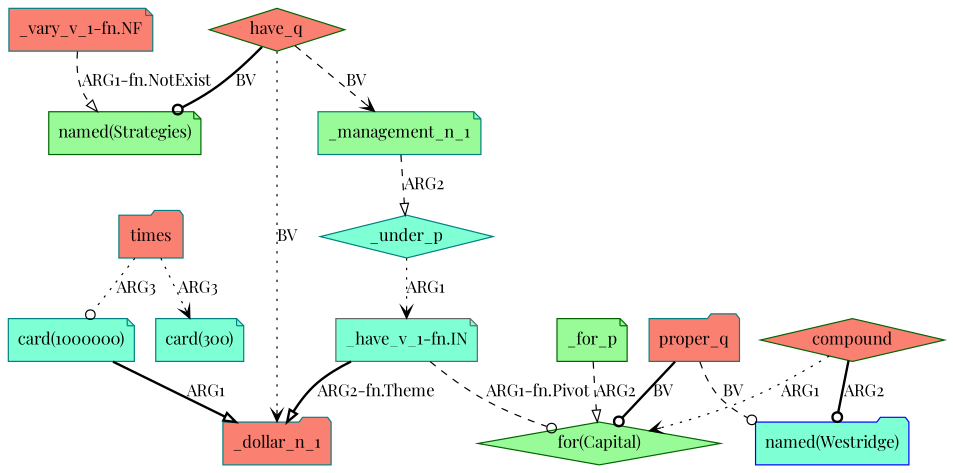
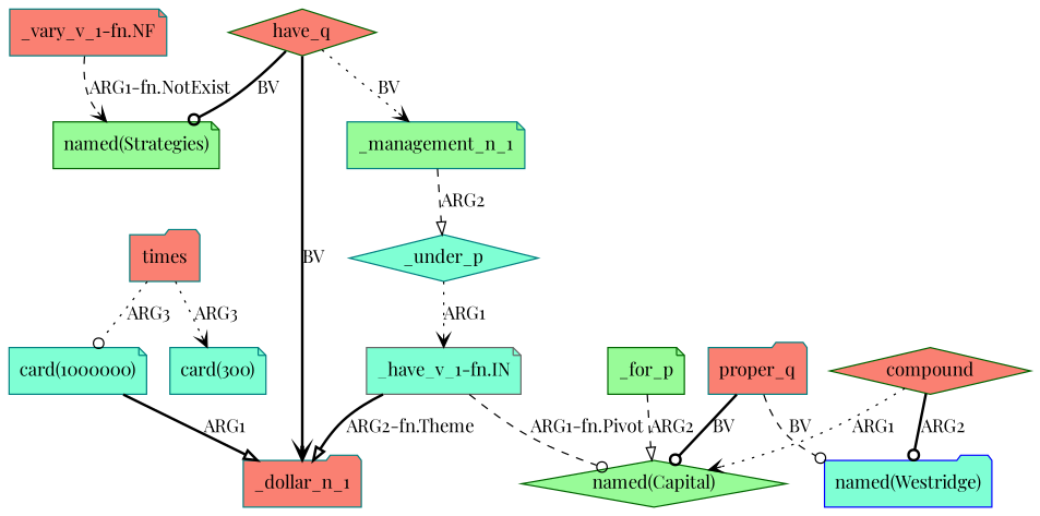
  digraph {
    fontname="Playfair Display"
    node [color=teal fillcolor=salmon fontname="Playfair Display" shape=note style=filled]
    edge [arrowhead=odot fontname="Playfair Display" style=dashed]
    _for_p [color=darkgreen fillcolor=palegreen]
-   "named(Capital)" [color=darkgreen fillcolor=palegreen shape=diamond label="for(Capital)"]
+   "named(Capital)" [color=darkgreen fillcolor=palegreen shape=diamond]
    "named(Strategies)" [color=darkgreen fillcolor=palegreen]
    "_vary_v_1-fn.NF"
    "card(1000000)" [fillcolor=aquamarine]
    _dollar_n_1 [shape=folder]
    "_have_v_1-fn.IN" [color=gray40 fillcolor=aquamarine]
    n8 [color=darkgreen label=have_q shape=diamond]
    _management_n_1 [fillcolor=palegreen]
    _under_p [fillcolor=aquamarine shape=diamond]
    proper_q [shape=folder]
    "named(Westridge)" [color=blue fillcolor=aquamarine shape=folder]
    compound [color=darkgreen shape=diamond]
    times [shape=folder]
    "card(300)" [fillcolor=aquamarine]
    _for_p -> "named(Capital)" [arrowhead=onormal label=ARG2]
-   "_vary_v_1-fn.NF" -> "named(Strategies)" [arrowhead=onormal label="ARG1-fn.NotExist"]
+   "_vary_v_1-fn.NF" -> "named(Strategies)" [arrowhead=vee label="ARG1-fn.NotExist"]
    "card(1000000)" -> _dollar_n_1 [arrowhead=onormal label=ARG1 style=bold]
    "_have_v_1-fn.IN" -> "named(Capital)" [label="ARG1-fn.Pivot"]
    "_have_v_1-fn.IN" -> _dollar_n_1 [arrowhead=onormal label="ARG2-fn.Theme" style=bold]
    n8 -> "named(Strategies)" [label=BV style=bold]
-   n8 -> _dollar_n_1 [arrowhead=vee label=BV style=dotted]
-   n8 -> _management_n_1 [arrowhead=vee label=BV]
+   n8 -> _dollar_n_1 [arrowhead=vee label=BV style=bold]
+   n8 -> _management_n_1 [arrowhead=vee label=BV style=dotted]
    _management_n_1 -> _under_p [arrowhead=onormal label=ARG2]
    _under_p -> "_have_v_1-fn.IN" [arrowhead=vee label=ARG1 style=dotted]
    proper_q -> "named(Capital)" [label=BV style=bold]
    proper_q -> "named(Westridge)" [label=BV]
    compound -> "named(Capital)" [arrowhead=vee label=ARG1 style=dotted]
    compound -> "named(Westridge)" [label=ARG2 style=bold]
    times -> "card(1000000)" [label=ARG3 style=dotted]
    times -> "card(300)" [arrowhead=vee label=ARG3 style=dotted]
  }
